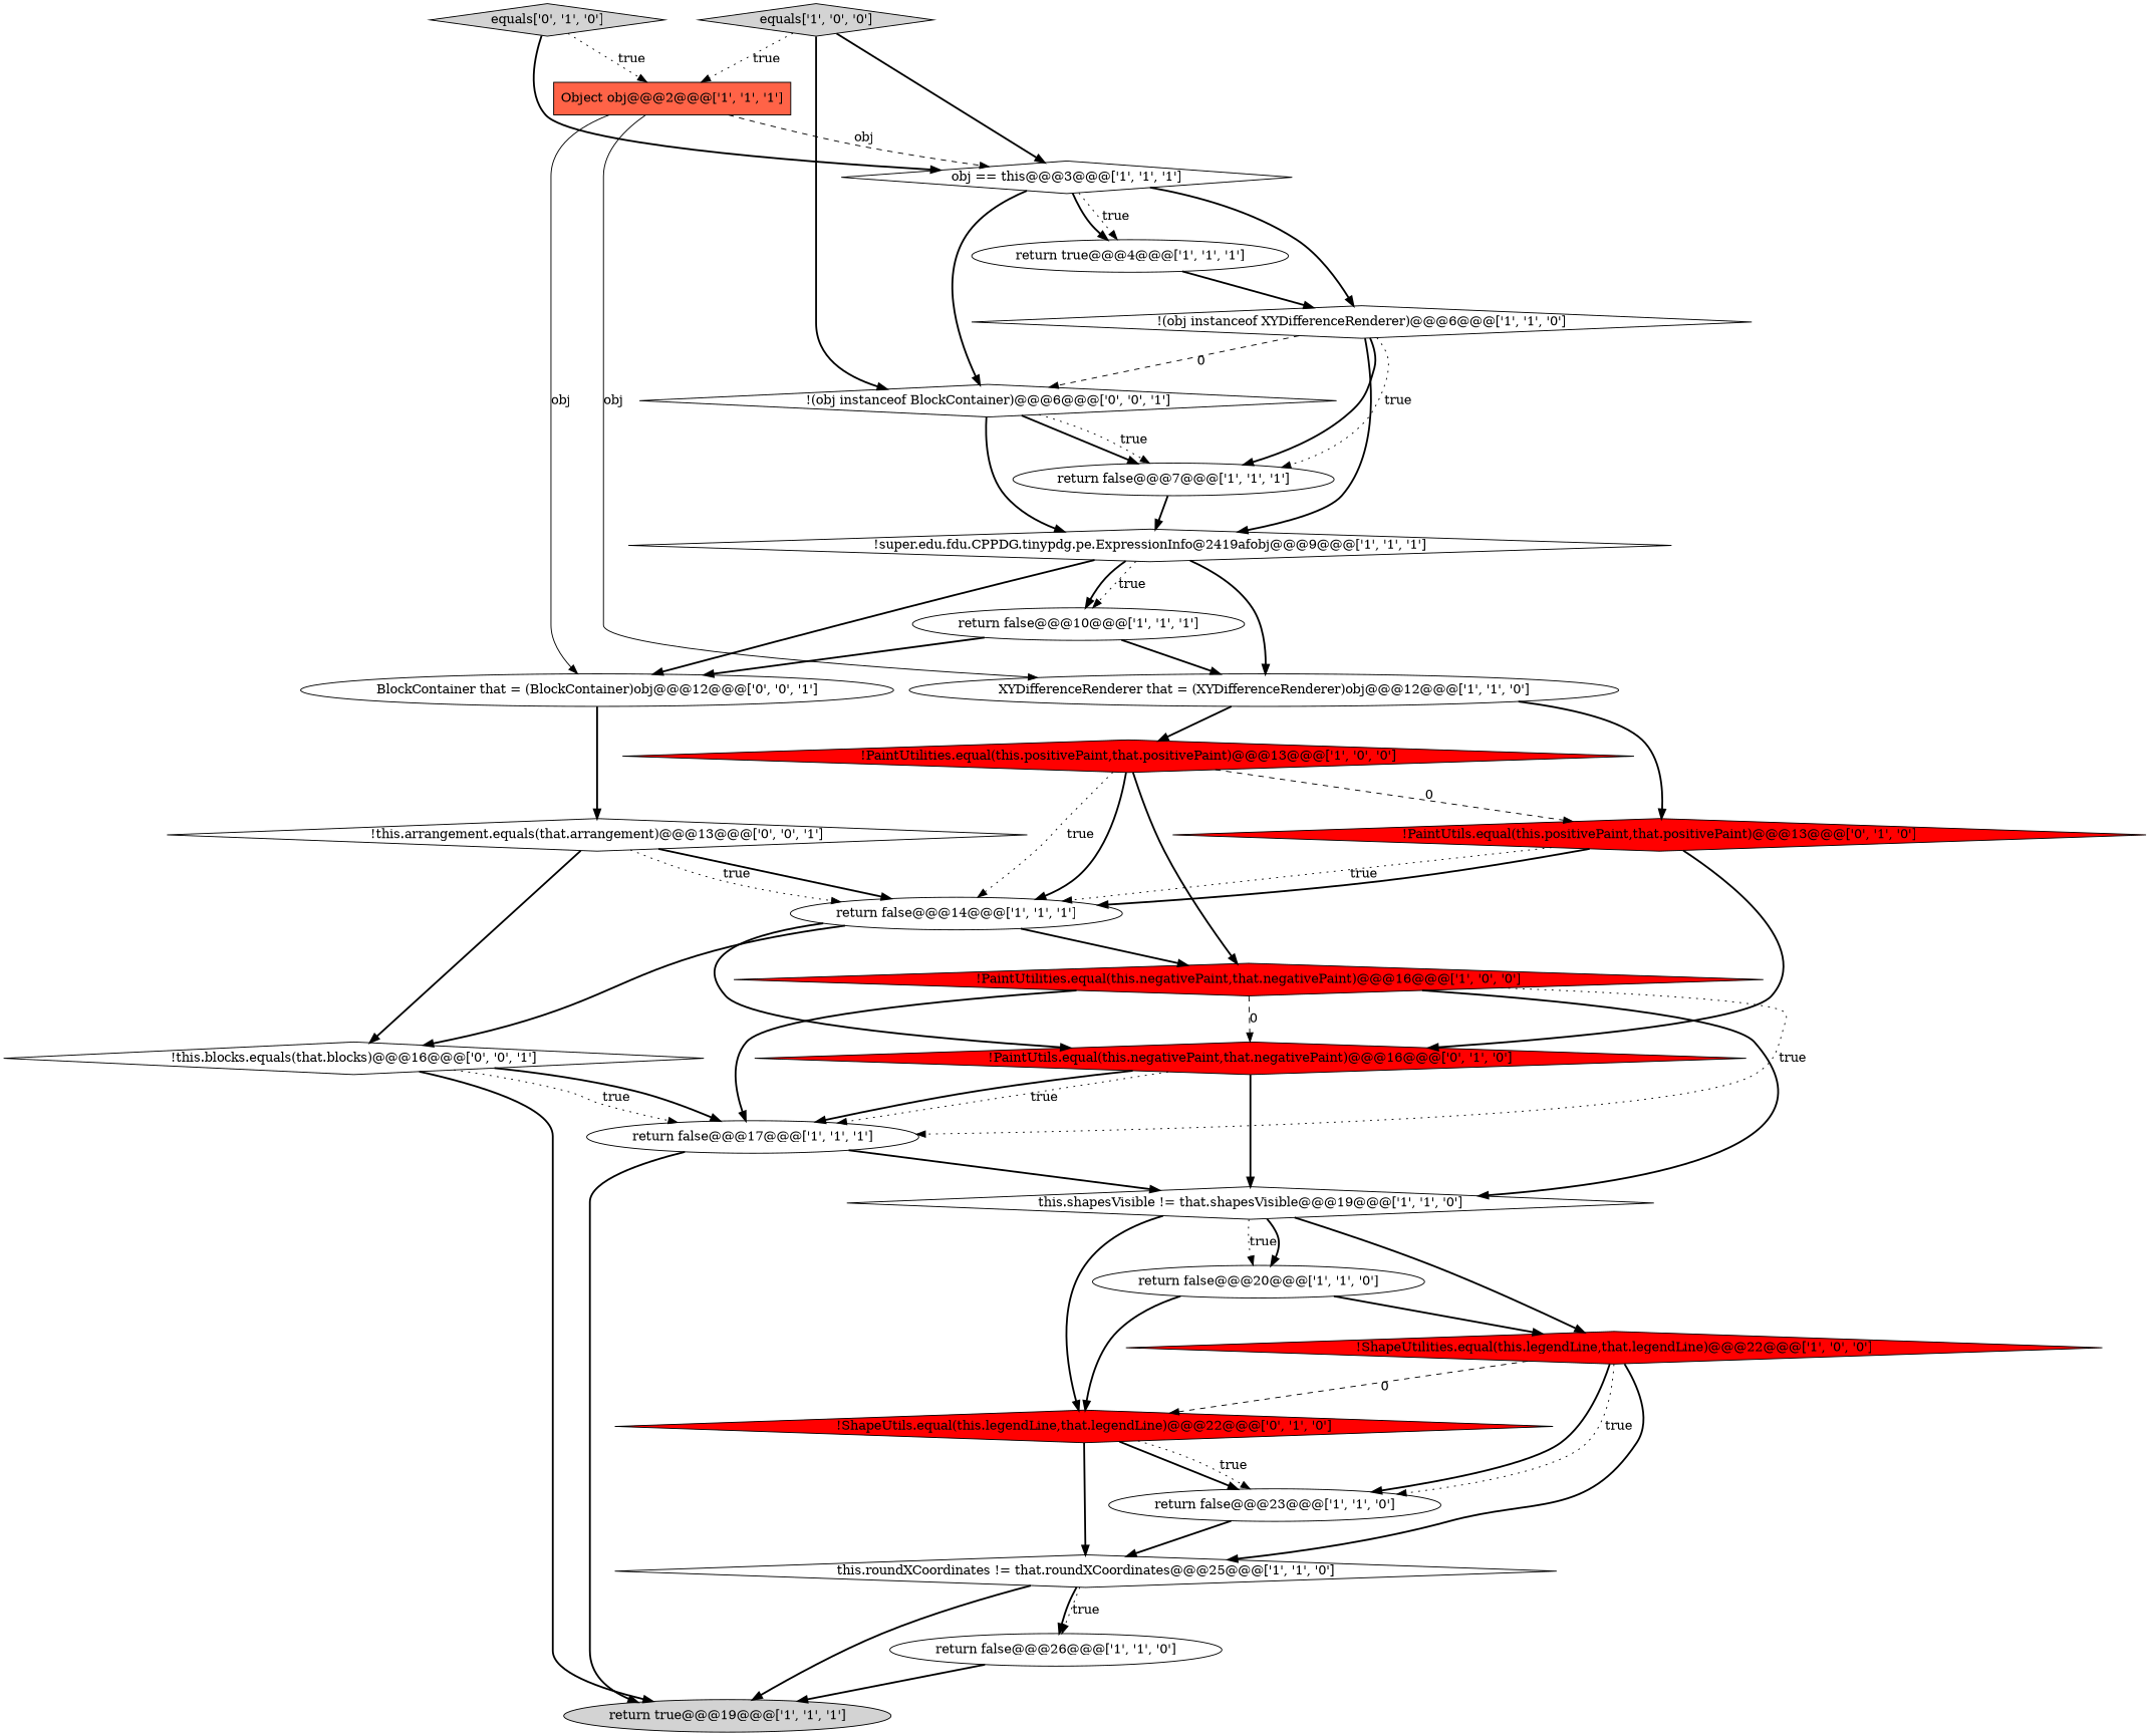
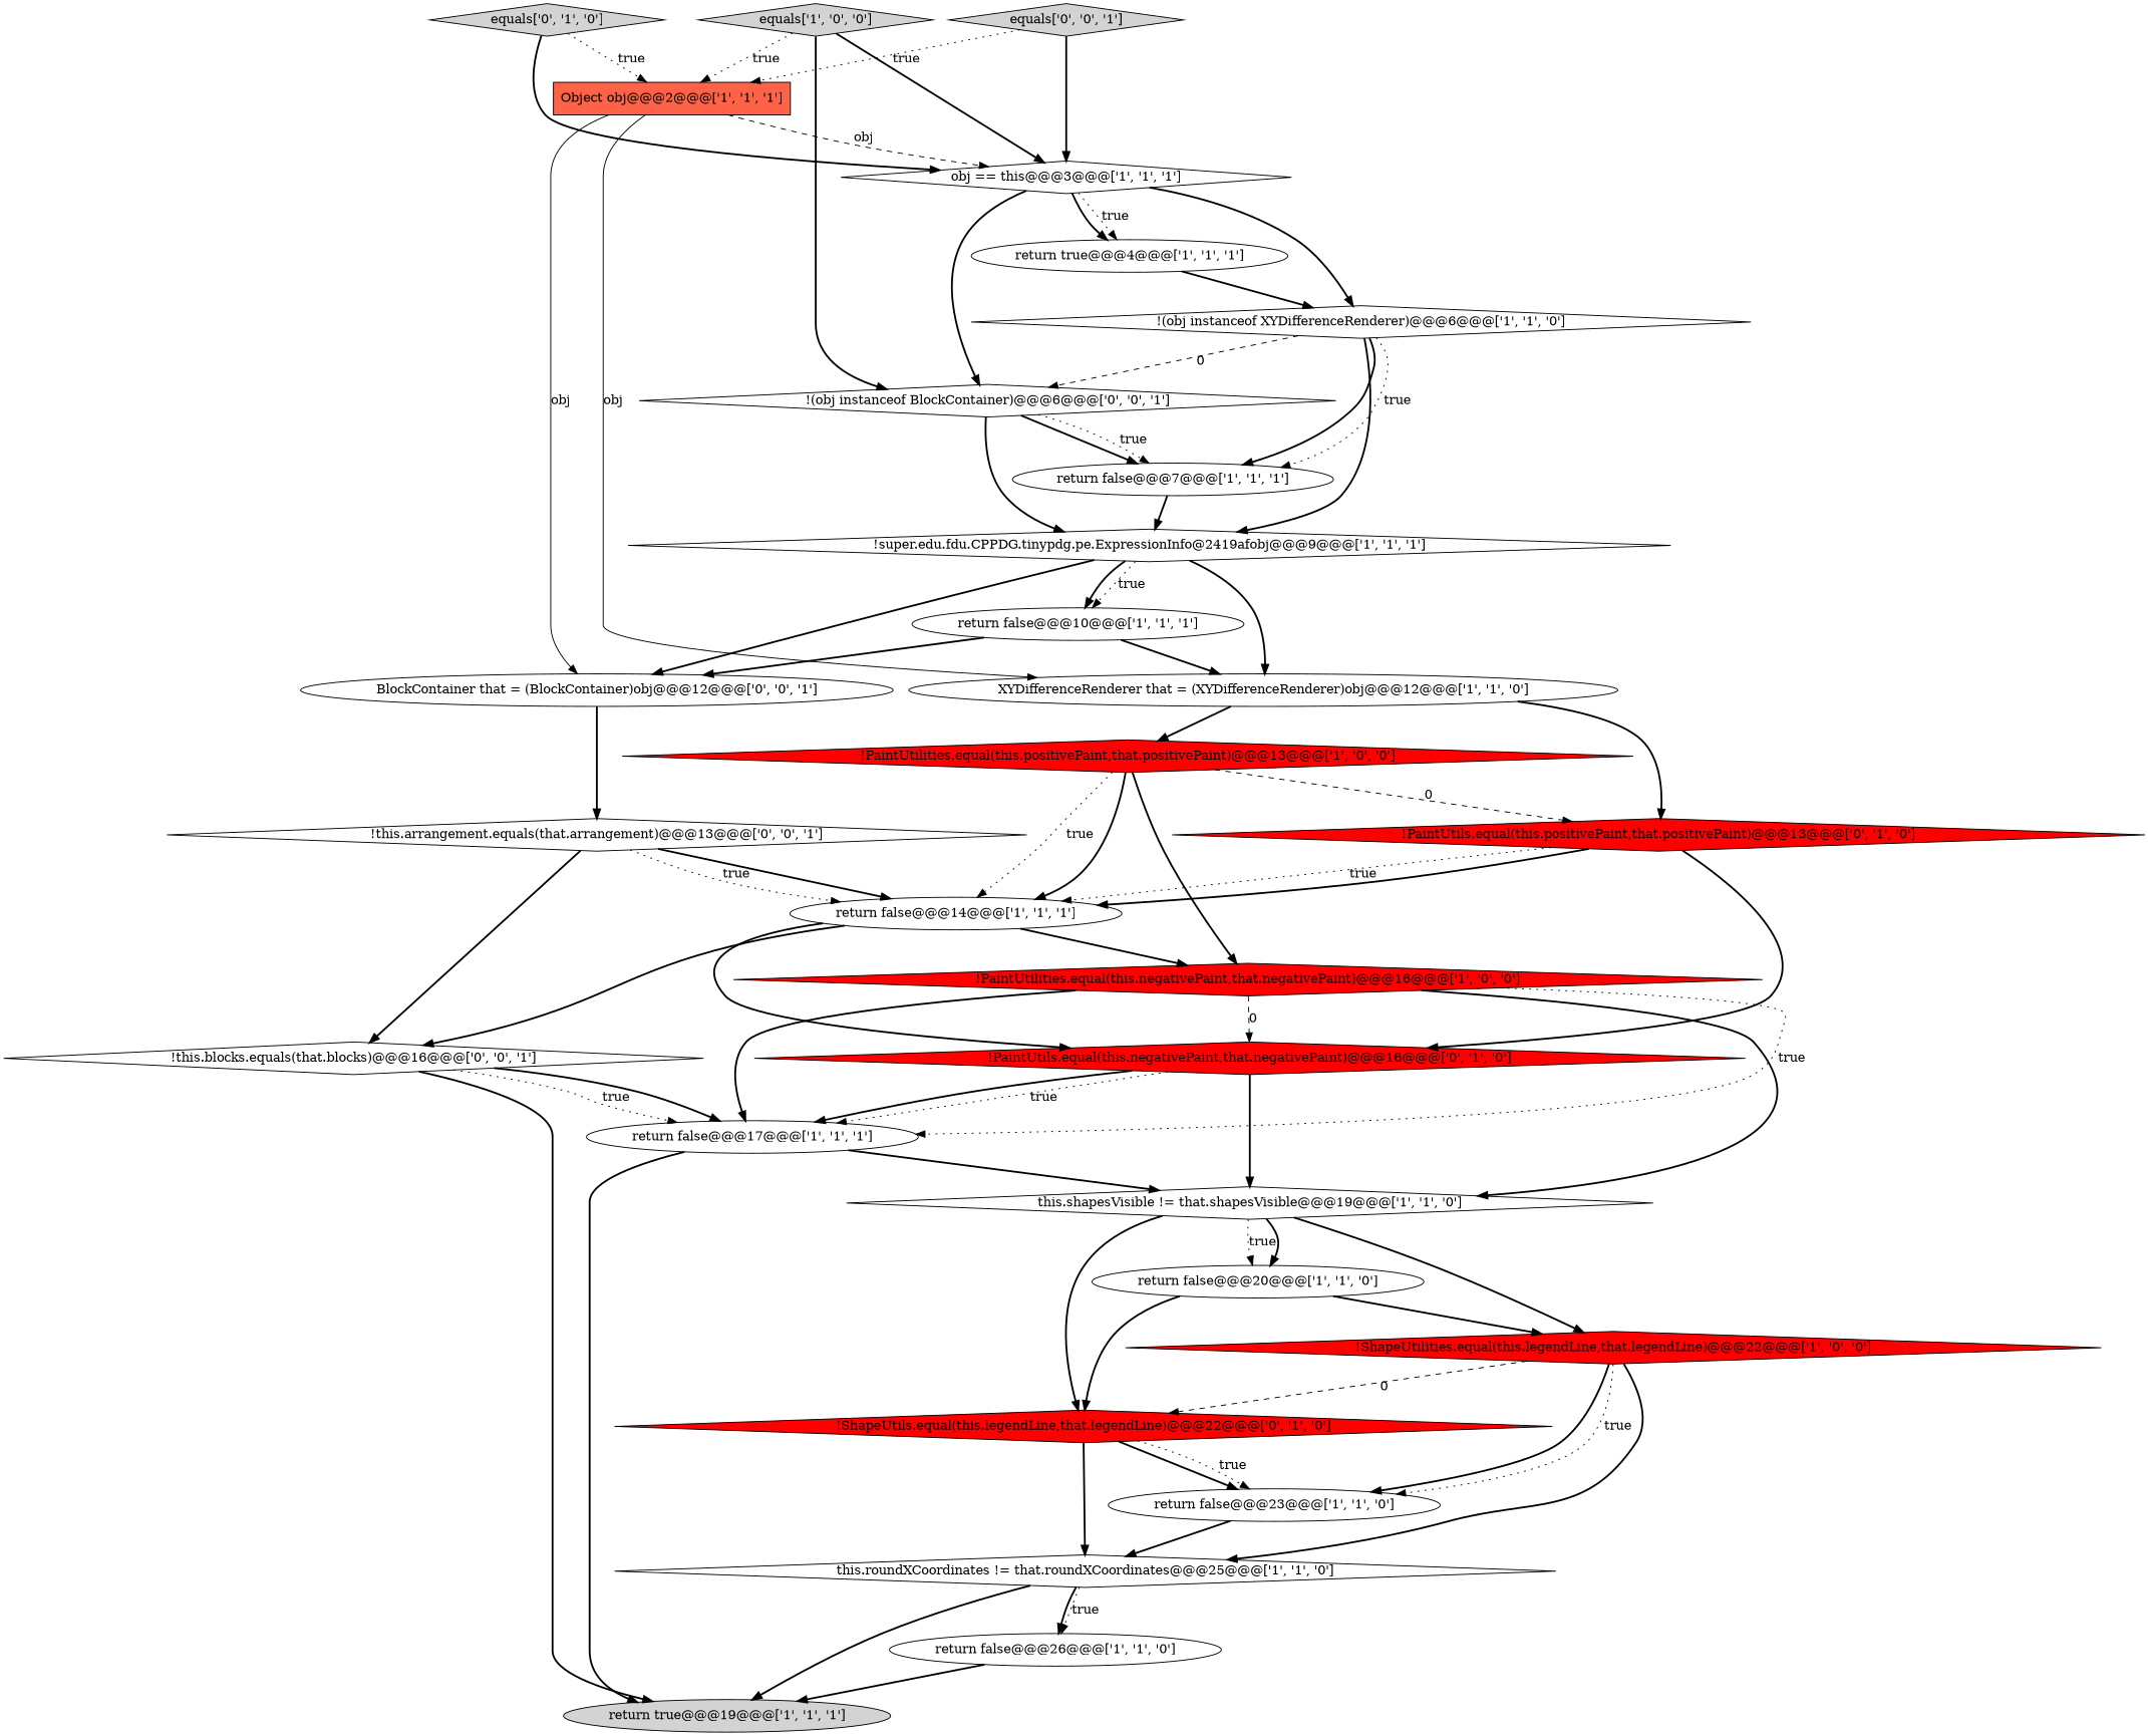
  digraph {
    node [fillcolor=white shape=diamond style=filled]
    edge [style=bold]
    n1 [label="return false@@@26@@@['1', '1', '0']" shape=ellipse]
    n2 [fillcolor=lightgray label="return true@@@19@@@['1', '1', '1']" shape=ellipse]
    n3 [fillcolor=red label="!PaintUtils.equal(this.negativePaint,that.negativePaint)@@@16@@@['0', '1', '0']"]
    n4 [label="this.shapesVisible != that.shapesVisible@@@19@@@['1', '1', '0']"]
    n5 [label="return false@@@17@@@['1', '1', '1']" shape=ellipse]
    n6 [label="return false@@@20@@@['1', '1', '0']" shape=ellipse]
    n7 [fillcolor=red label="!ShapeUtilities.equal(this.legendLine,that.legendLine)@@@22@@@['1', '0', '0']"]
    n8 [fillcolor=red label="!ShapeUtils.equal(this.legendLine,that.legendLine)@@@22@@@['0', '1', '0']"]
    n9 [fillcolor=lightgray label="equals['1', '0', '0']"]
    n10 [fillcolor=tomato label="Object obj@@@2@@@['1', '1', '1']" shape=box]
    n11 [label="obj == this@@@3@@@['1', '1', '1']"]
    n12 [label="!(obj instanceof BlockContainer)@@@6@@@['0', '0', '1']"]
    n13 [label="XYDifferenceRenderer that = (XYDifferenceRenderer)obj@@@12@@@['1', '1', '0']" shape=ellipse]
    n14 [label="BlockContainer that = (BlockContainer)obj@@@12@@@['0', '0', '1']" shape=ellipse]
    n15 [label="return true@@@4@@@['1', '1', '1']" shape=ellipse]
    n16 [label="!(obj instanceof XYDifferenceRenderer)@@@6@@@['1', '1', '0']"]
    n17 [label="return false@@@14@@@['1', '1', '1']" shape=ellipse]
    n18 [label="!this.blocks.equals(that.blocks)@@@16@@@['0', '0', '1']"]
    n19 [fillcolor=red label="!PaintUtilities.equal(this.negativePaint,that.negativePaint)@@@16@@@['1', '0', '0']"]
    n20 [label="!super.edu.fdu.CPPDG.tinypdg.pe.ExpressionInfo@2419afobj@@@9@@@['1', '1', '1']"]
    n21 [label="return false@@@10@@@['1', '1', '1']" shape=ellipse]
    n22 [fillcolor=red label="!PaintUtils.equal(this.positivePaint,that.positivePaint)@@@13@@@['0', '1', '0']"]
    n23 [fillcolor=red label="!PaintUtilities.equal(this.positivePaint,that.positivePaint)@@@13@@@['1', '0', '0']"]
    n24 [label="!this.arrangement.equals(that.arrangement)@@@13@@@['0', '0', '1']"]
    n25 [label="this.roundXCoordinates != that.roundXCoordinates@@@25@@@['1', '1', '0']"]
    n26 [label="return false@@@23@@@['1', '1', '0']" shape=ellipse]
    n27 [label="return false@@@7@@@['1', '1', '1']" shape=ellipse]
    n28 [fillcolor=lightgray label="equals['0', '1', '0']"]
+   n29 [fillcolor=lightgray label="equals['0', '0', '1']"]
    n1 -> n2
    n3 -> n4
    n3 -> n5
    n3 -> n5 [label=true style=dotted]
    n4 -> n6 [label=true style=dotted]
    n4 -> n6
    n4 -> n7
    n4 -> n8
    n5 -> n2
    n5 -> n4
    n6 -> n7
    n6 -> n8
    n7 -> n8 [label=0 style=dashed]
    n7 -> n25
    n7 -> n26
    n7 -> n26 [label=true style=dotted]
    n8 -> n25
    n8 -> n26
    n8 -> n26 [label=true style=dotted]
    n9 -> n10 [label=true style=dotted]
    n9 -> n11
    n9 -> n12
    n10 -> n11 [label=obj style=dashed]
    n10 -> n13 [label=obj style=solid]
    n10 -> n14 [label=obj style=solid]
    n11 -> n12
    n11 -> n15 [label=true style=dotted]
    n11 -> n15
    n11 -> n16
    n12 -> n20
    n12 -> n27
    n12 -> n27 [label=true style=dotted]
    n13 -> n22
    n13 -> n23
    n14 -> n24
    n15 -> n16
    n16 -> n12 [label=0 style=dashed]
    n16 -> n20
    n16 -> n27
    n16 -> n27 [label=true style=dotted]
    n17 -> n3
    n17 -> n18
    n17 -> n19
    n18 -> n2
    n18 -> n5
    n18 -> n5 [label=true style=dotted]
    n19 -> n3 [label=0 style=dashed]
    n19 -> n4
    n19 -> n5 [label=true style=dotted]
    n19 -> n5
    n20 -> n13
    n20 -> n14
    n20 -> n21 [label=true style=dotted]
    n20 -> n21
    n21 -> n13
    n21 -> n14
    n22 -> n3
    n22 -> n17 [label=true style=dotted]
    n22 -> n17
    n23 -> n17
    n23 -> n17 [label=true style=dotted]
    n23 -> n19
    n23 -> n22 [label=0 style=dashed]
    n24 -> n17
    n24 -> n17 [label=true style=dotted]
    n24 -> n18
    n25 -> n1
    n25 -> n1 [label=true style=dotted]
    n25 -> n2
    n26 -> n25
    n27 -> n20
    n28 -> n10 [label=true style=dotted]
    n28 -> n11
+   n29 -> n10 [label=true style=dotted]
+   n29 -> n11
  }
